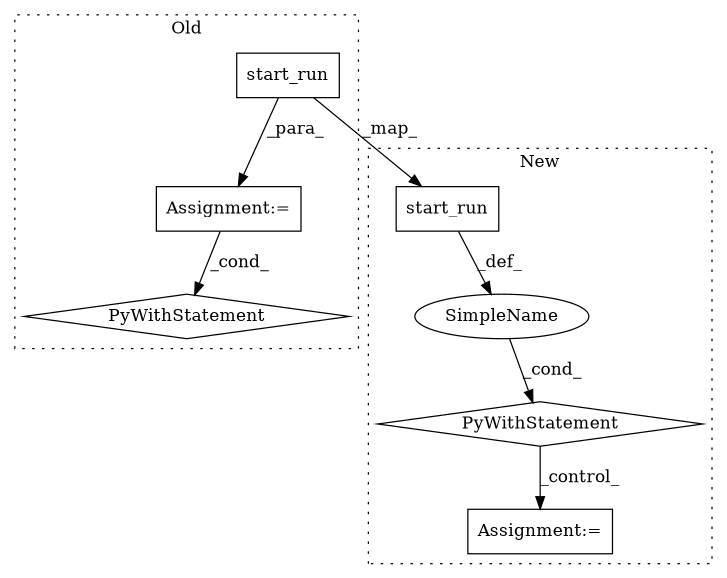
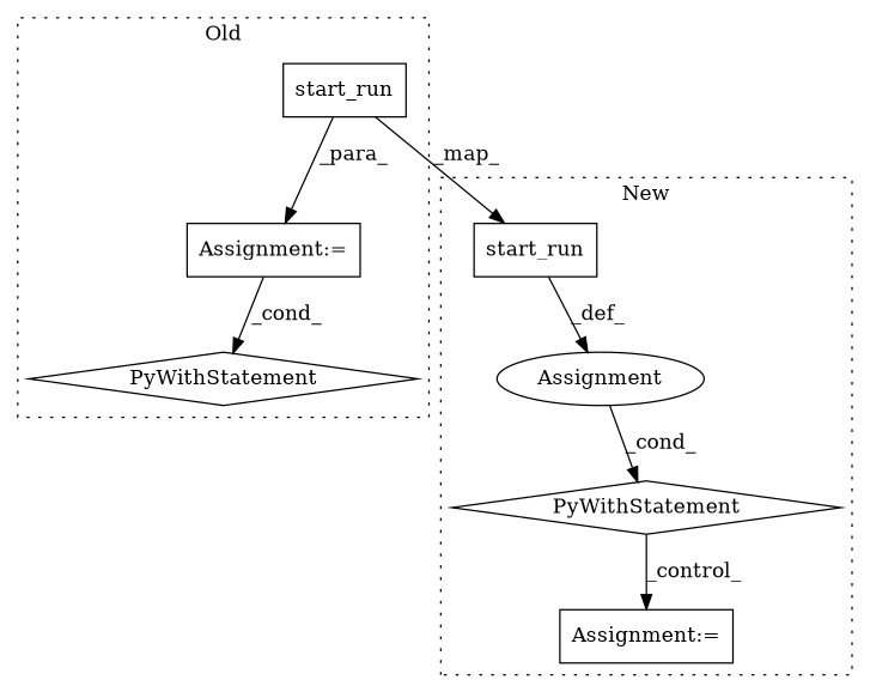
  digraph {
    node [a=32 l=11 shape=box]
    n1 [label=start_run s=13205]
    n2 [a=7 l=1 label="Assignment:=" s=13204]
    n3 [a=104 l="10,2" label=PyWithStatement s="13261,13281" shape=diamond]
    n4 [label=start_run s=15878]
    n5 [a=7 l=10 label="Assignment:=" s=15932]
-   n6 [a=42 label=SimpleName shape=ellipse l=""]
+   n6 [a=42 label=Assignment shape=ellipse l=""]
    n7 [a=104 l="10,2" label=PyWithStatement s="15868,15889" shape=diamond]
    subgraph cluster_1 {
      label=Old
      style=dotted
      n1
      n2
      n3
    }
    subgraph cluster_2 {
      label=New
      style=dotted
      n4
      n5
      n6
      n7
    }
    n1 -> n2 [label=_para_]
    n1 -> n4 [label=_map_]
    n2 -> n3 [label=_cond_]
    n4 -> n6 [label=_def_]
    n6 -> n7 [label=_cond_]
    n7 -> n5 [label=_control_]
  }
